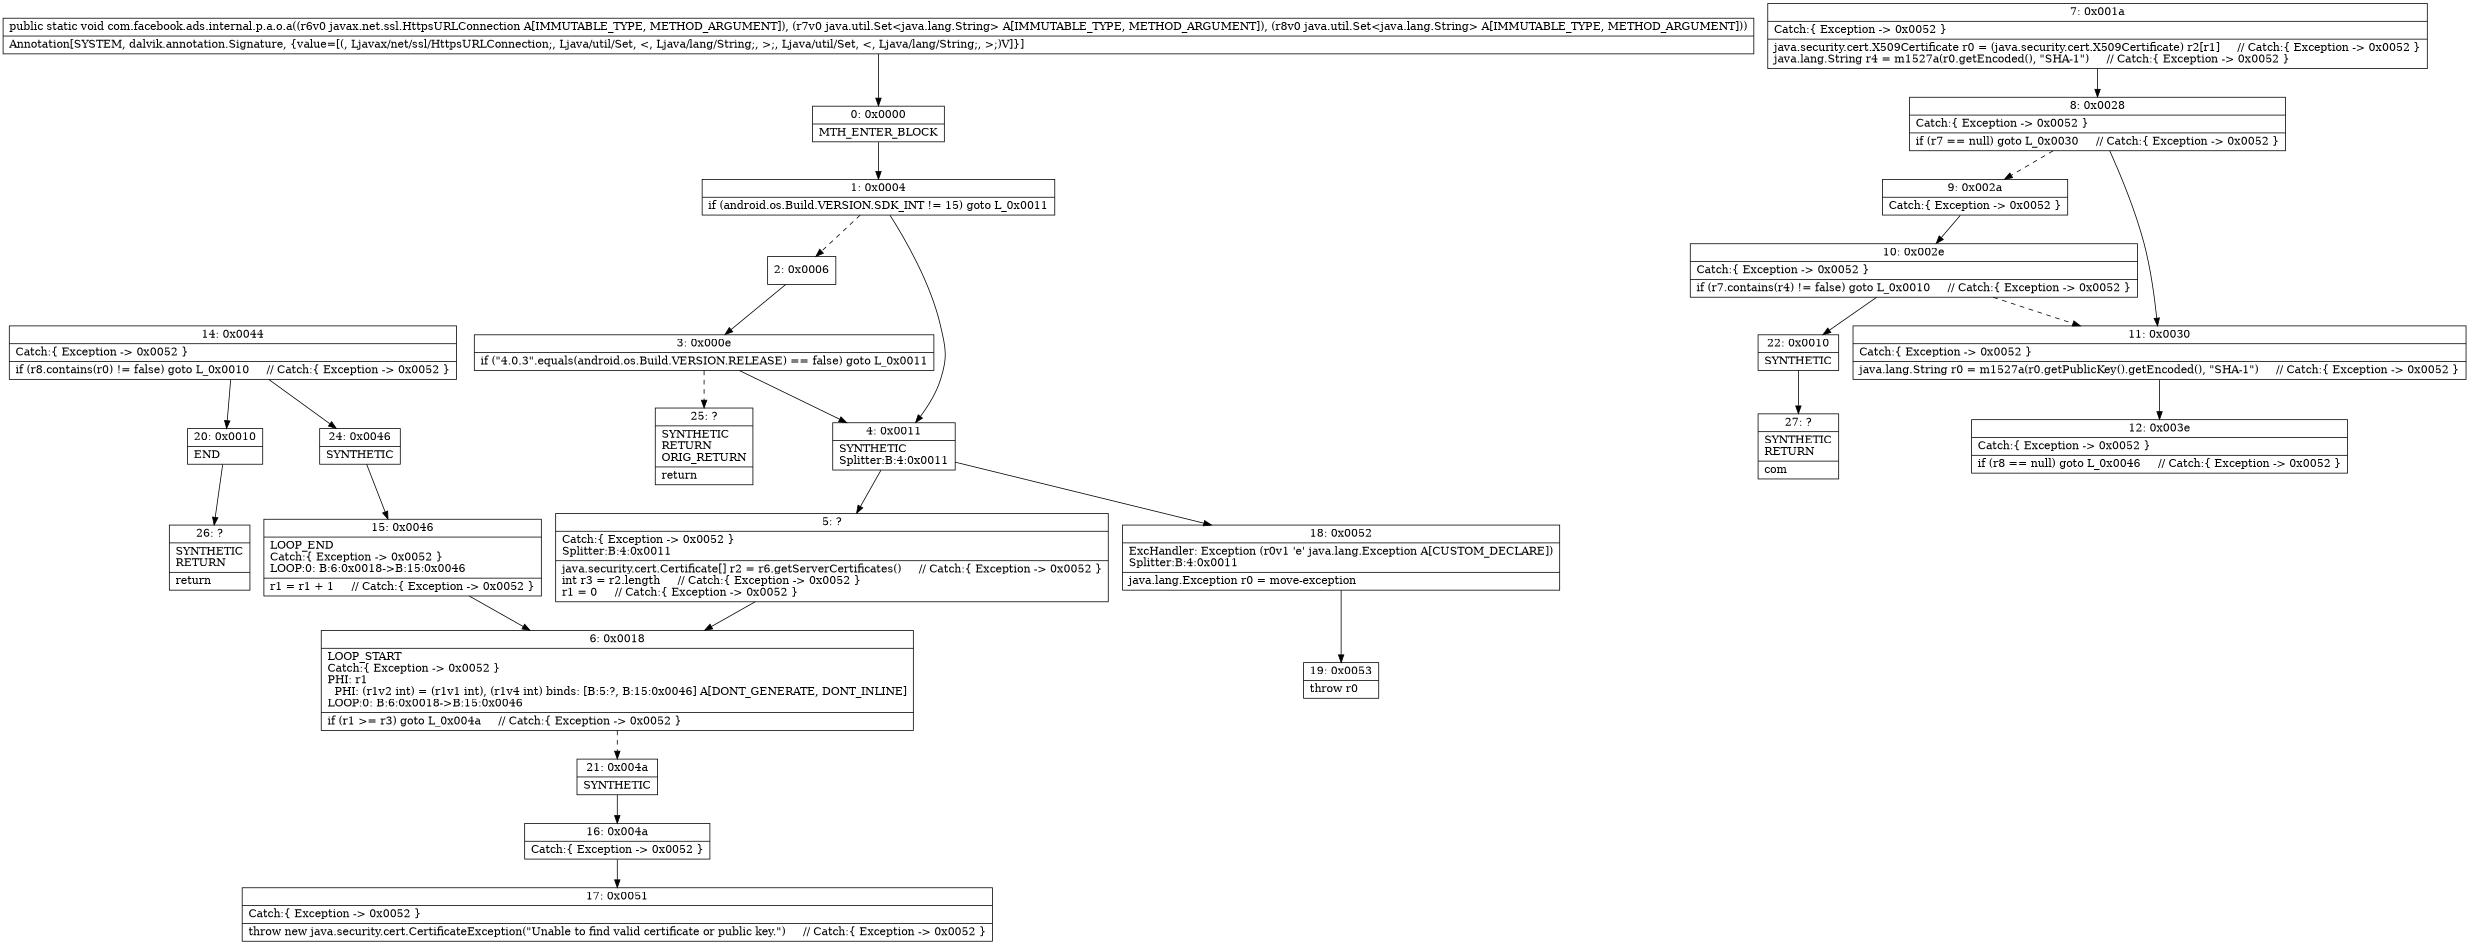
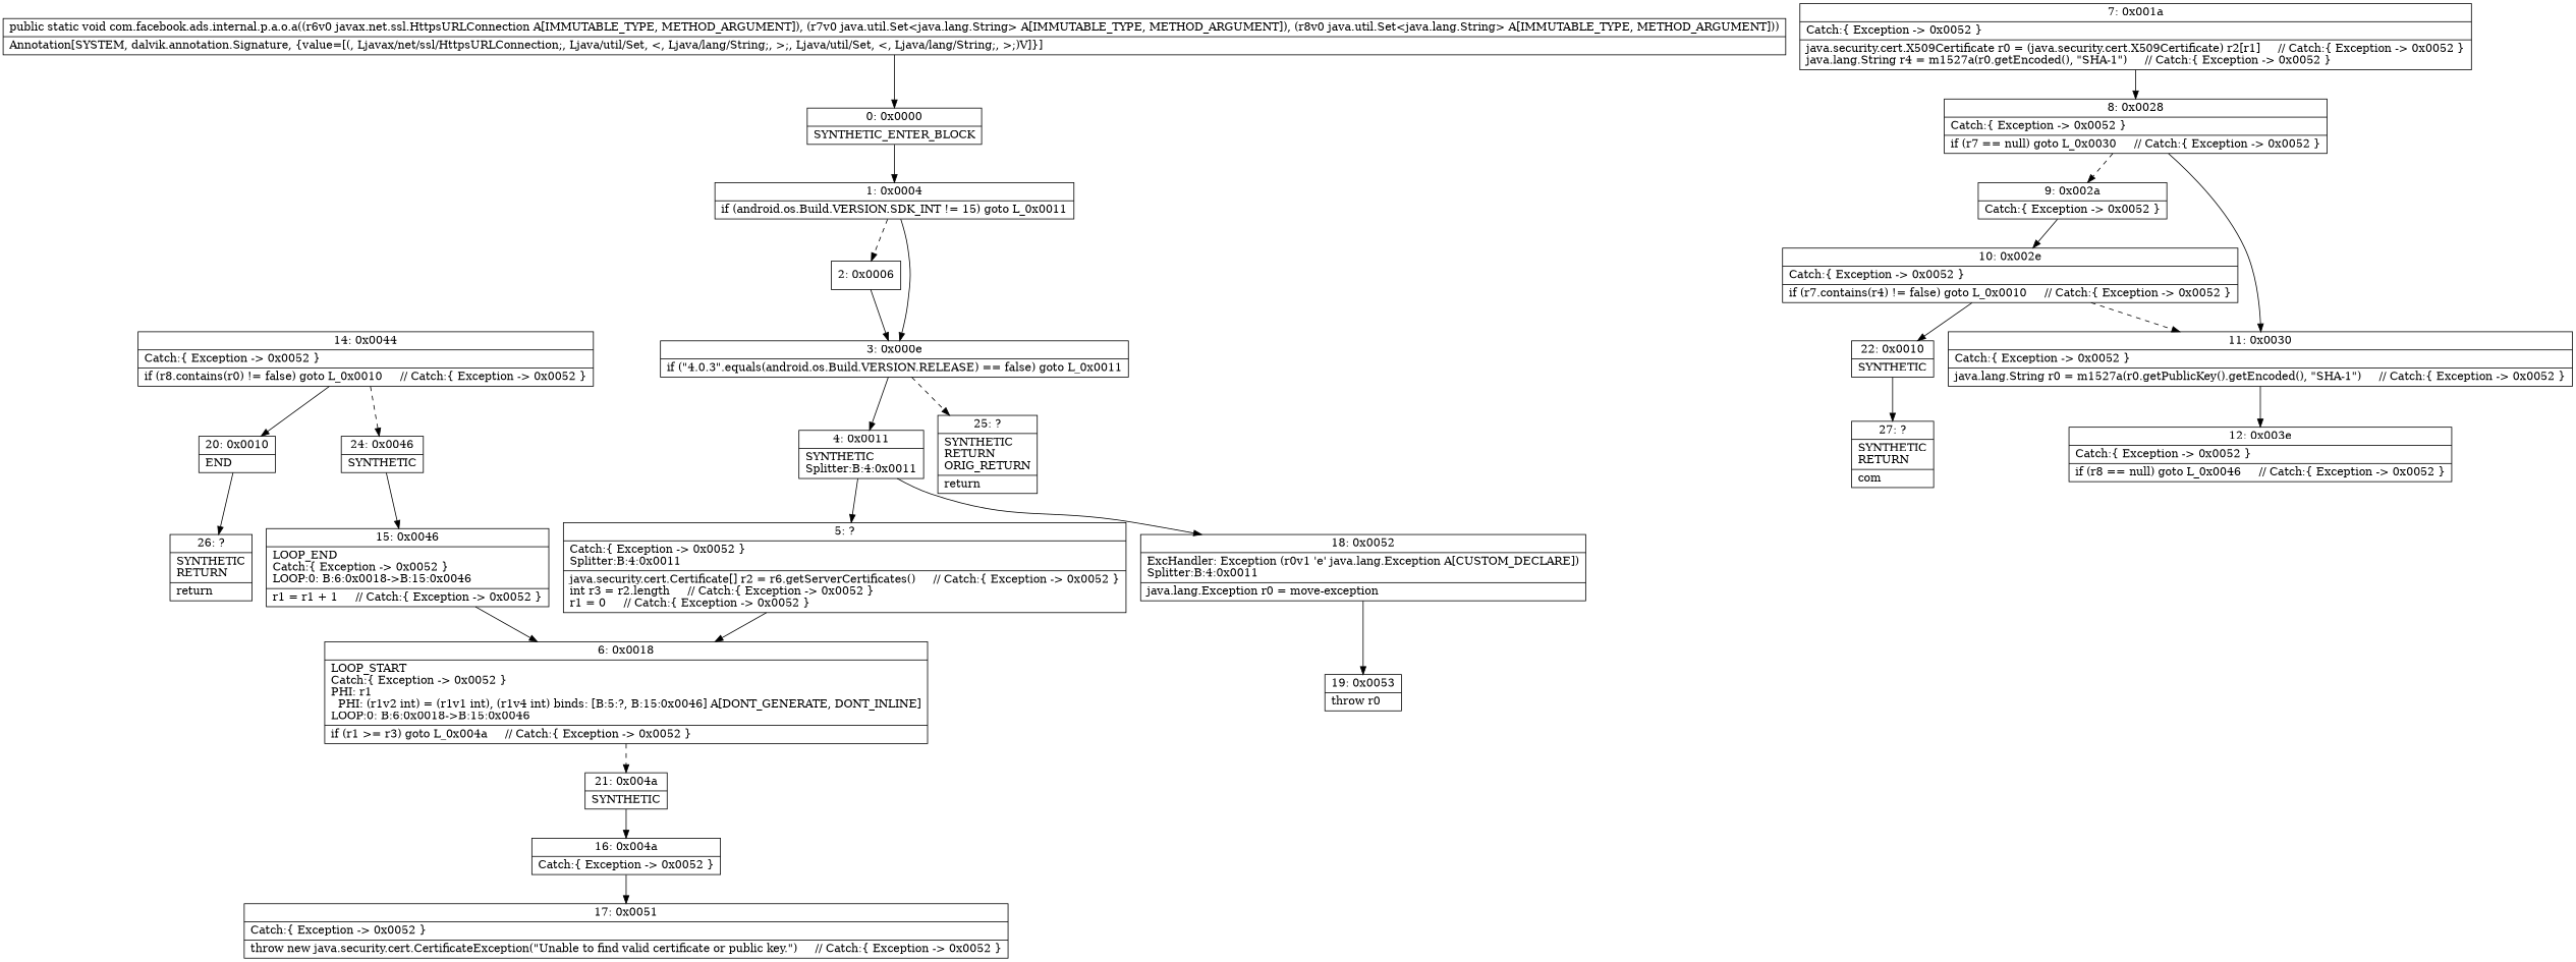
  digraph {
    node [shape=record]
-   n1 [label="{0\:\ 0x0000|MTH_ENTER_BLOCK\l}"]
+   n1 [label="{0\:\ 0x0000|SYNTHETIC_ENTER_BLOCK\l}"]
    n2 [label="{1\:\ 0x0004|if (android.os.Build.VERSION.SDK_INT != 15) goto L_0x0011\l}"]
    n3 [label="{2\:\ 0x0006}"]
    n4 [label="{4\:\ 0x0011|SYNTHETIC\lSplitter:B:4:0x0011\l}"]
    n5 [label="{3\:\ 0x000e|if (\"4.0.3\".equals(android.os.Build.VERSION.RELEASE) == false) goto L_0x0011\l}"]
    n6 [label="{5\:\ ?|Catch:\{ Exception \-\> 0x0052 \}\lSplitter:B:4:0x0011\l|java.security.cert.Certificate[] r2 = r6.getServerCertificates()     \/\/ Catch:\{ Exception \-\> 0x0052 \}\lint r3 = r2.length     \/\/ Catch:\{ Exception \-\> 0x0052 \}\lr1 = 0     \/\/ Catch:\{ Exception \-\> 0x0052 \}\l}"]
    n7 [label="{18\:\ 0x0052|ExcHandler: Exception (r0v1 'e' java.lang.Exception A[CUSTOM_DECLARE])\lSplitter:B:4:0x0011\l|java.lang.Exception r0 = move\-exception\l}"]
    n8 [label="{25\:\ ?|SYNTHETIC\lRETURN\lORIG_RETURN\l|return\l}"]
    n9 [label="{6\:\ 0x0018|LOOP_START\lCatch:\{ Exception \-\> 0x0052 \}\lPHI: r1 \l  PHI: (r1v2 int) = (r1v1 int), (r1v4 int) binds: [B:5:?, B:15:0x0046] A[DONT_GENERATE, DONT_INLINE]\lLOOP:0: B:6:0x0018\-\>B:15:0x0046\l|if (r1 \>= r3) goto L_0x004a     \/\/ Catch:\{ Exception \-\> 0x0052 \}\l}"]
    n10 [label="{19\:\ 0x0053|throw r0\l}"]
    n11 [label="{21\:\ 0x004a|SYNTHETIC\l}"]
    n12 [label="{7\:\ 0x001a|Catch:\{ Exception \-\> 0x0052 \}\l|java.security.cert.X509Certificate r0 = (java.security.cert.X509Certificate) r2[r1]     \/\/ Catch:\{ Exception \-\> 0x0052 \}\ljava.lang.String r4 = m1527a(r0.getEncoded(), \"SHA\-1\")     \/\/ Catch:\{ Exception \-\> 0x0052 \}\l}"]
    n13 [label="{8\:\ 0x0028|Catch:\{ Exception \-\> 0x0052 \}\l|if (r7 == null) goto L_0x0030     \/\/ Catch:\{ Exception \-\> 0x0052 \}\l}"]
    n14 [label="{16\:\ 0x004a|Catch:\{ Exception \-\> 0x0052 \}\l}"]
    n15 [label="{9\:\ 0x002a|Catch:\{ Exception \-\> 0x0052 \}\l}"]
    n16 [label="{11\:\ 0x0030|Catch:\{ Exception \-\> 0x0052 \}\l|java.lang.String r0 = m1527a(r0.getPublicKey().getEncoded(), \"SHA\-1\")     \/\/ Catch:\{ Exception \-\> 0x0052 \}\l}"]
    n17 [label="{10\:\ 0x002e|Catch:\{ Exception \-\> 0x0052 \}\l|if (r7.contains(r4) != false) goto L_0x0010     \/\/ Catch:\{ Exception \-\> 0x0052 \}\l}"]
    n18 [label="{12\:\ 0x003e|Catch:\{ Exception \-\> 0x0052 \}\l|if (r8 == null) goto L_0x0046     \/\/ Catch:\{ Exception \-\> 0x0052 \}\l}"]
    n19 [label="{22\:\ 0x0010|SYNTHETIC\l}"]
    n20 [label="{27\:\ ?|SYNTHETIC\lRETURN\l|com\l}"]
    n21 [label="{14\:\ 0x0044|Catch:\{ Exception \-\> 0x0052 \}\l|if (r8.contains(r0) != false) goto L_0x0010     \/\/ Catch:\{ Exception \-\> 0x0052 \}\l}"]
    n22 [label="{20\:\ 0x0010|END\l}"]
    n23 [label="{24\:\ 0x0046|SYNTHETIC\l}"]
    n24 [label="{26\:\ ?|SYNTHETIC\lRETURN\l|return\l}"]
    n25 [label="{15\:\ 0x0046|LOOP_END\lCatch:\{ Exception \-\> 0x0052 \}\lLOOP:0: B:6:0x0018\-\>B:15:0x0046\l|r1 = r1 + 1     \/\/ Catch:\{ Exception \-\> 0x0052 \}\l}"]
    n26 [label="{17\:\ 0x0051|Catch:\{ Exception \-\> 0x0052 \}\l|throw new java.security.cert.CertificateException(\"Unable to find valid certificate or public key.\")     \/\/ Catch:\{ Exception \-\> 0x0052 \}\l}"]
    n27 [label="{public static void com.facebook.ads.internal.p.a.o.a((r6v0 javax.net.ssl.HttpsURLConnection A[IMMUTABLE_TYPE, METHOD_ARGUMENT]), (r7v0 java.util.Set\<java.lang.String\> A[IMMUTABLE_TYPE, METHOD_ARGUMENT]), (r8v0 java.util.Set\<java.lang.String\> A[IMMUTABLE_TYPE, METHOD_ARGUMENT]))  | Annotation[SYSTEM, dalvik.annotation.Signature, \{value=[(, Ljavax\/net\/ssl\/HttpsURLConnection;, Ljava\/util\/Set, \<, Ljava\/lang\/String;, \>;, Ljava\/util\/Set, \<, Ljava\/lang\/String;, \>;)V]\}]\l}"]
    n1 -> n2
    n2 -> n3 [style=dashed]
-   n2 -> n4
+   n2 -> n5
    n3 -> n5
    n4 -> n6
    n4 -> n7
    n5 -> n4
    n5 -> n8 [style=dashed]
    n6 -> n9
    n7 -> n10
    n9 -> n11 [style=dashed]
    n11 -> n14
    n12 -> n13
    n13 -> n15 [style=dashed]
    n13 -> n16
    n14 -> n26
    n15 -> n17
    n16 -> n18
    n17 -> n16 [style=dashed]
    n17 -> n19
    n19 -> n20
    n21 -> n22
-   n21 -> n23 [style=solid]
+   n21 -> n23 [style=dashed]
    n22 -> n24
    n23 -> n25
    n25 -> n9
    n27 -> n1
  }
